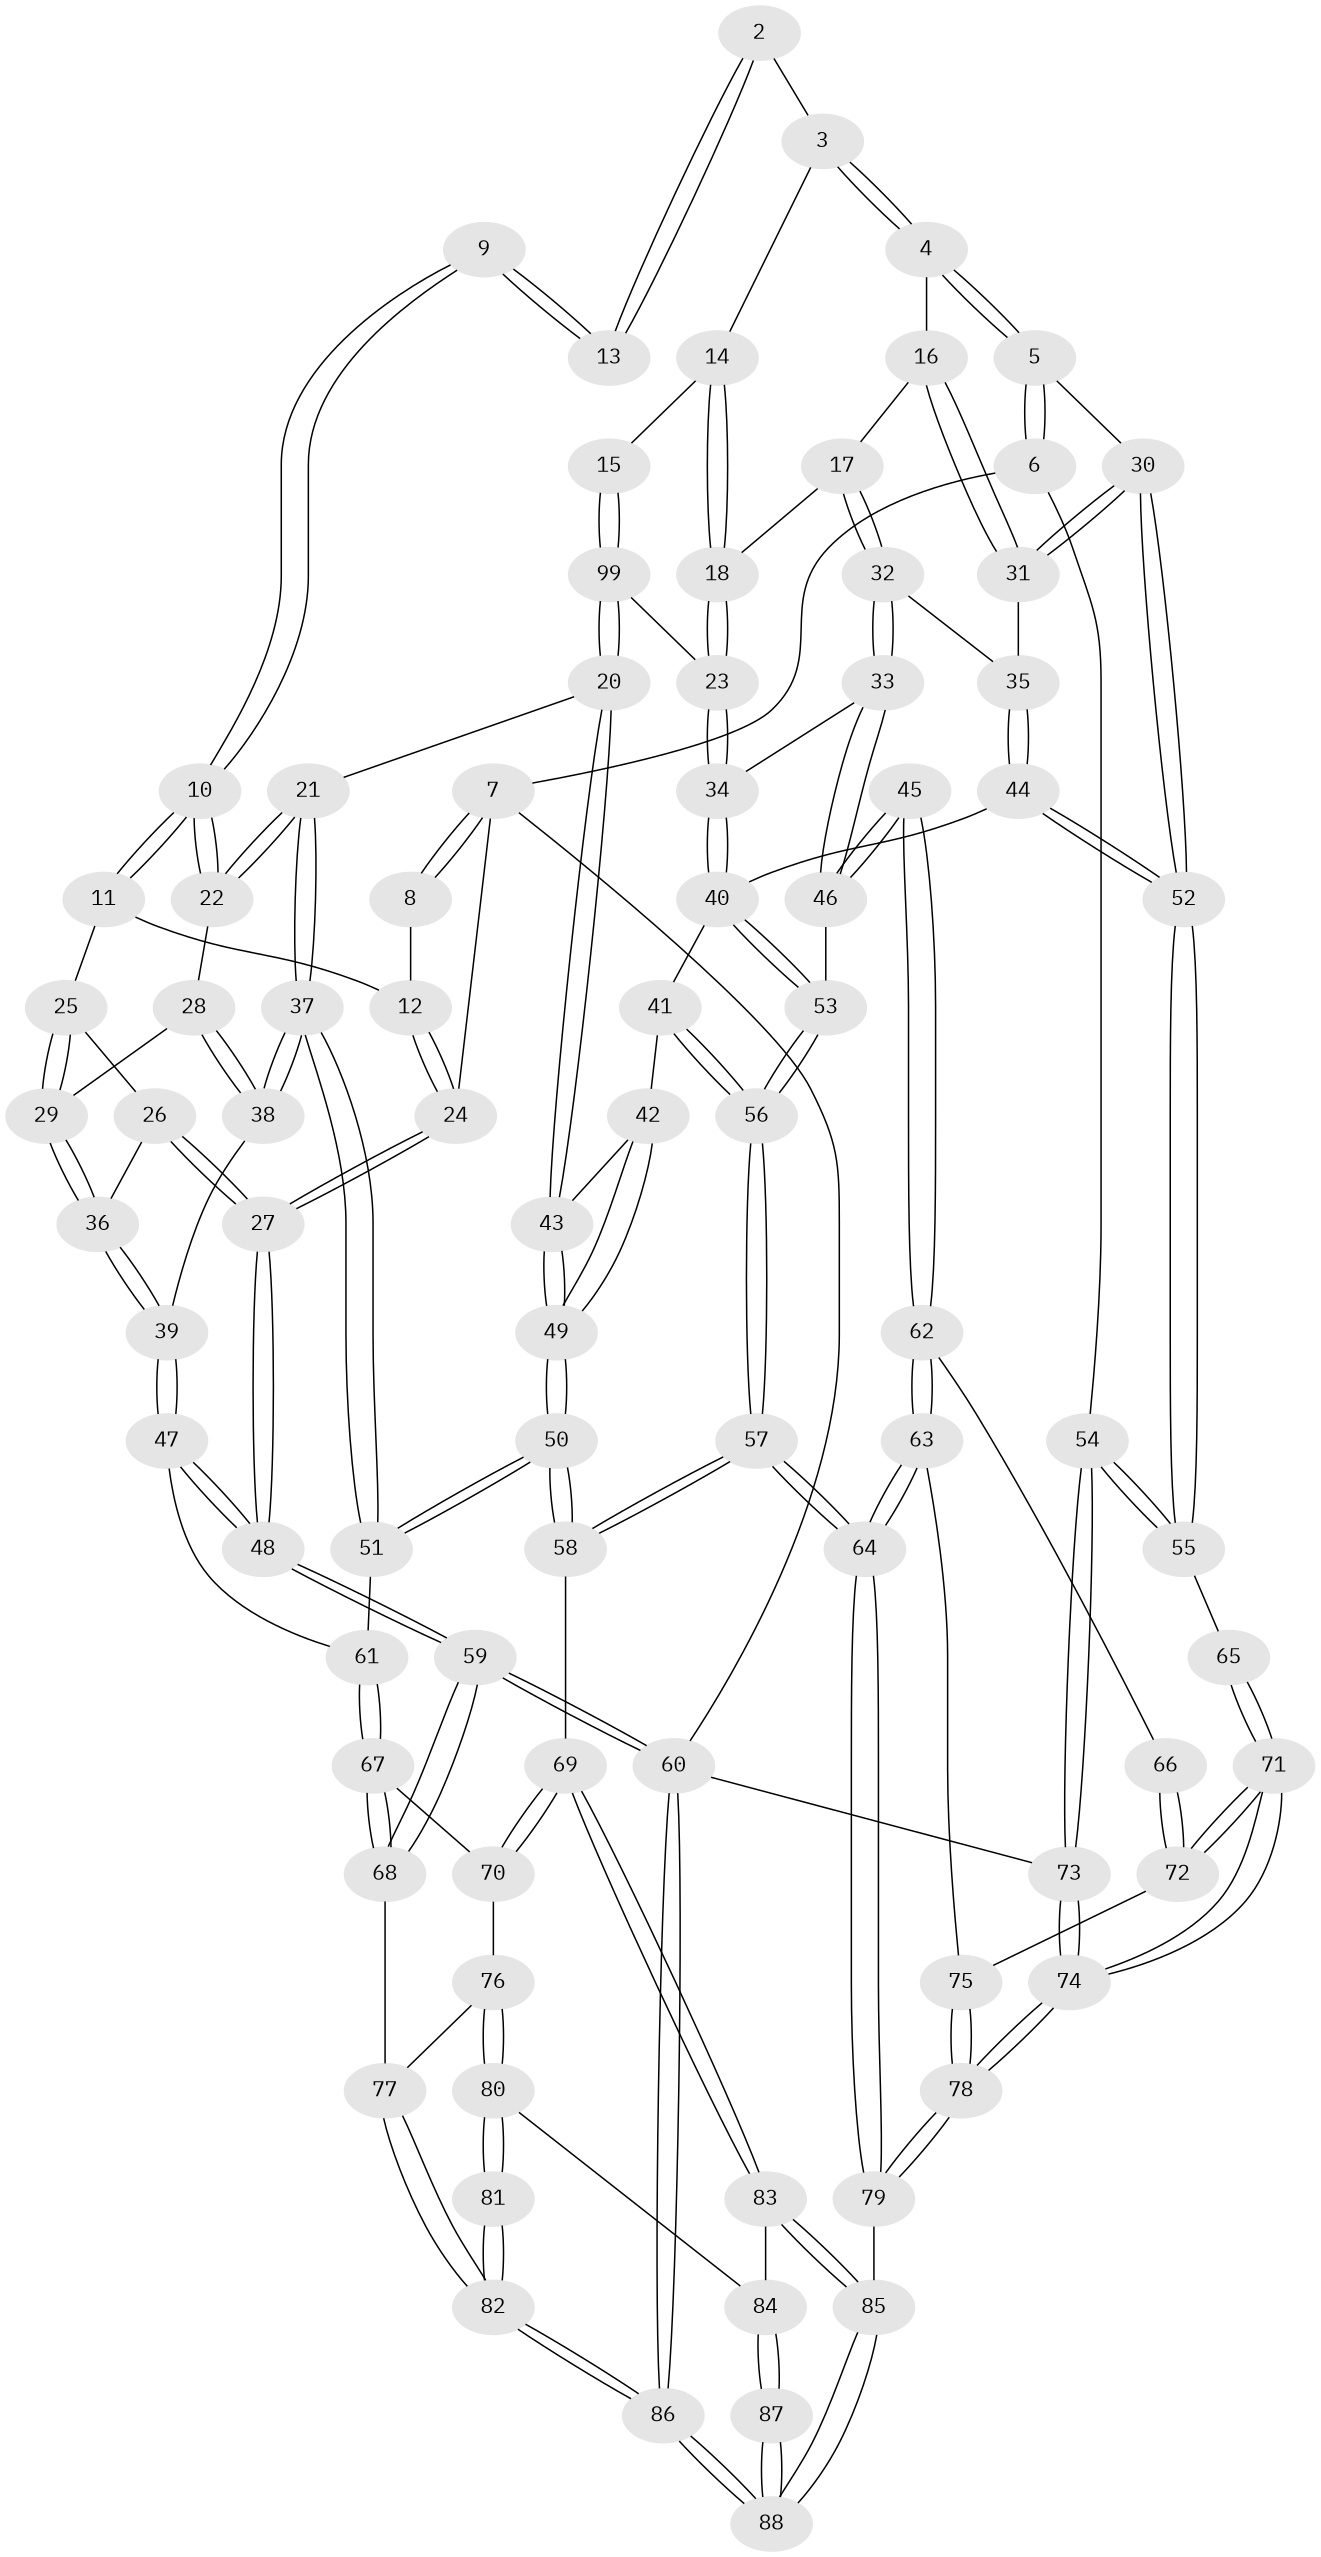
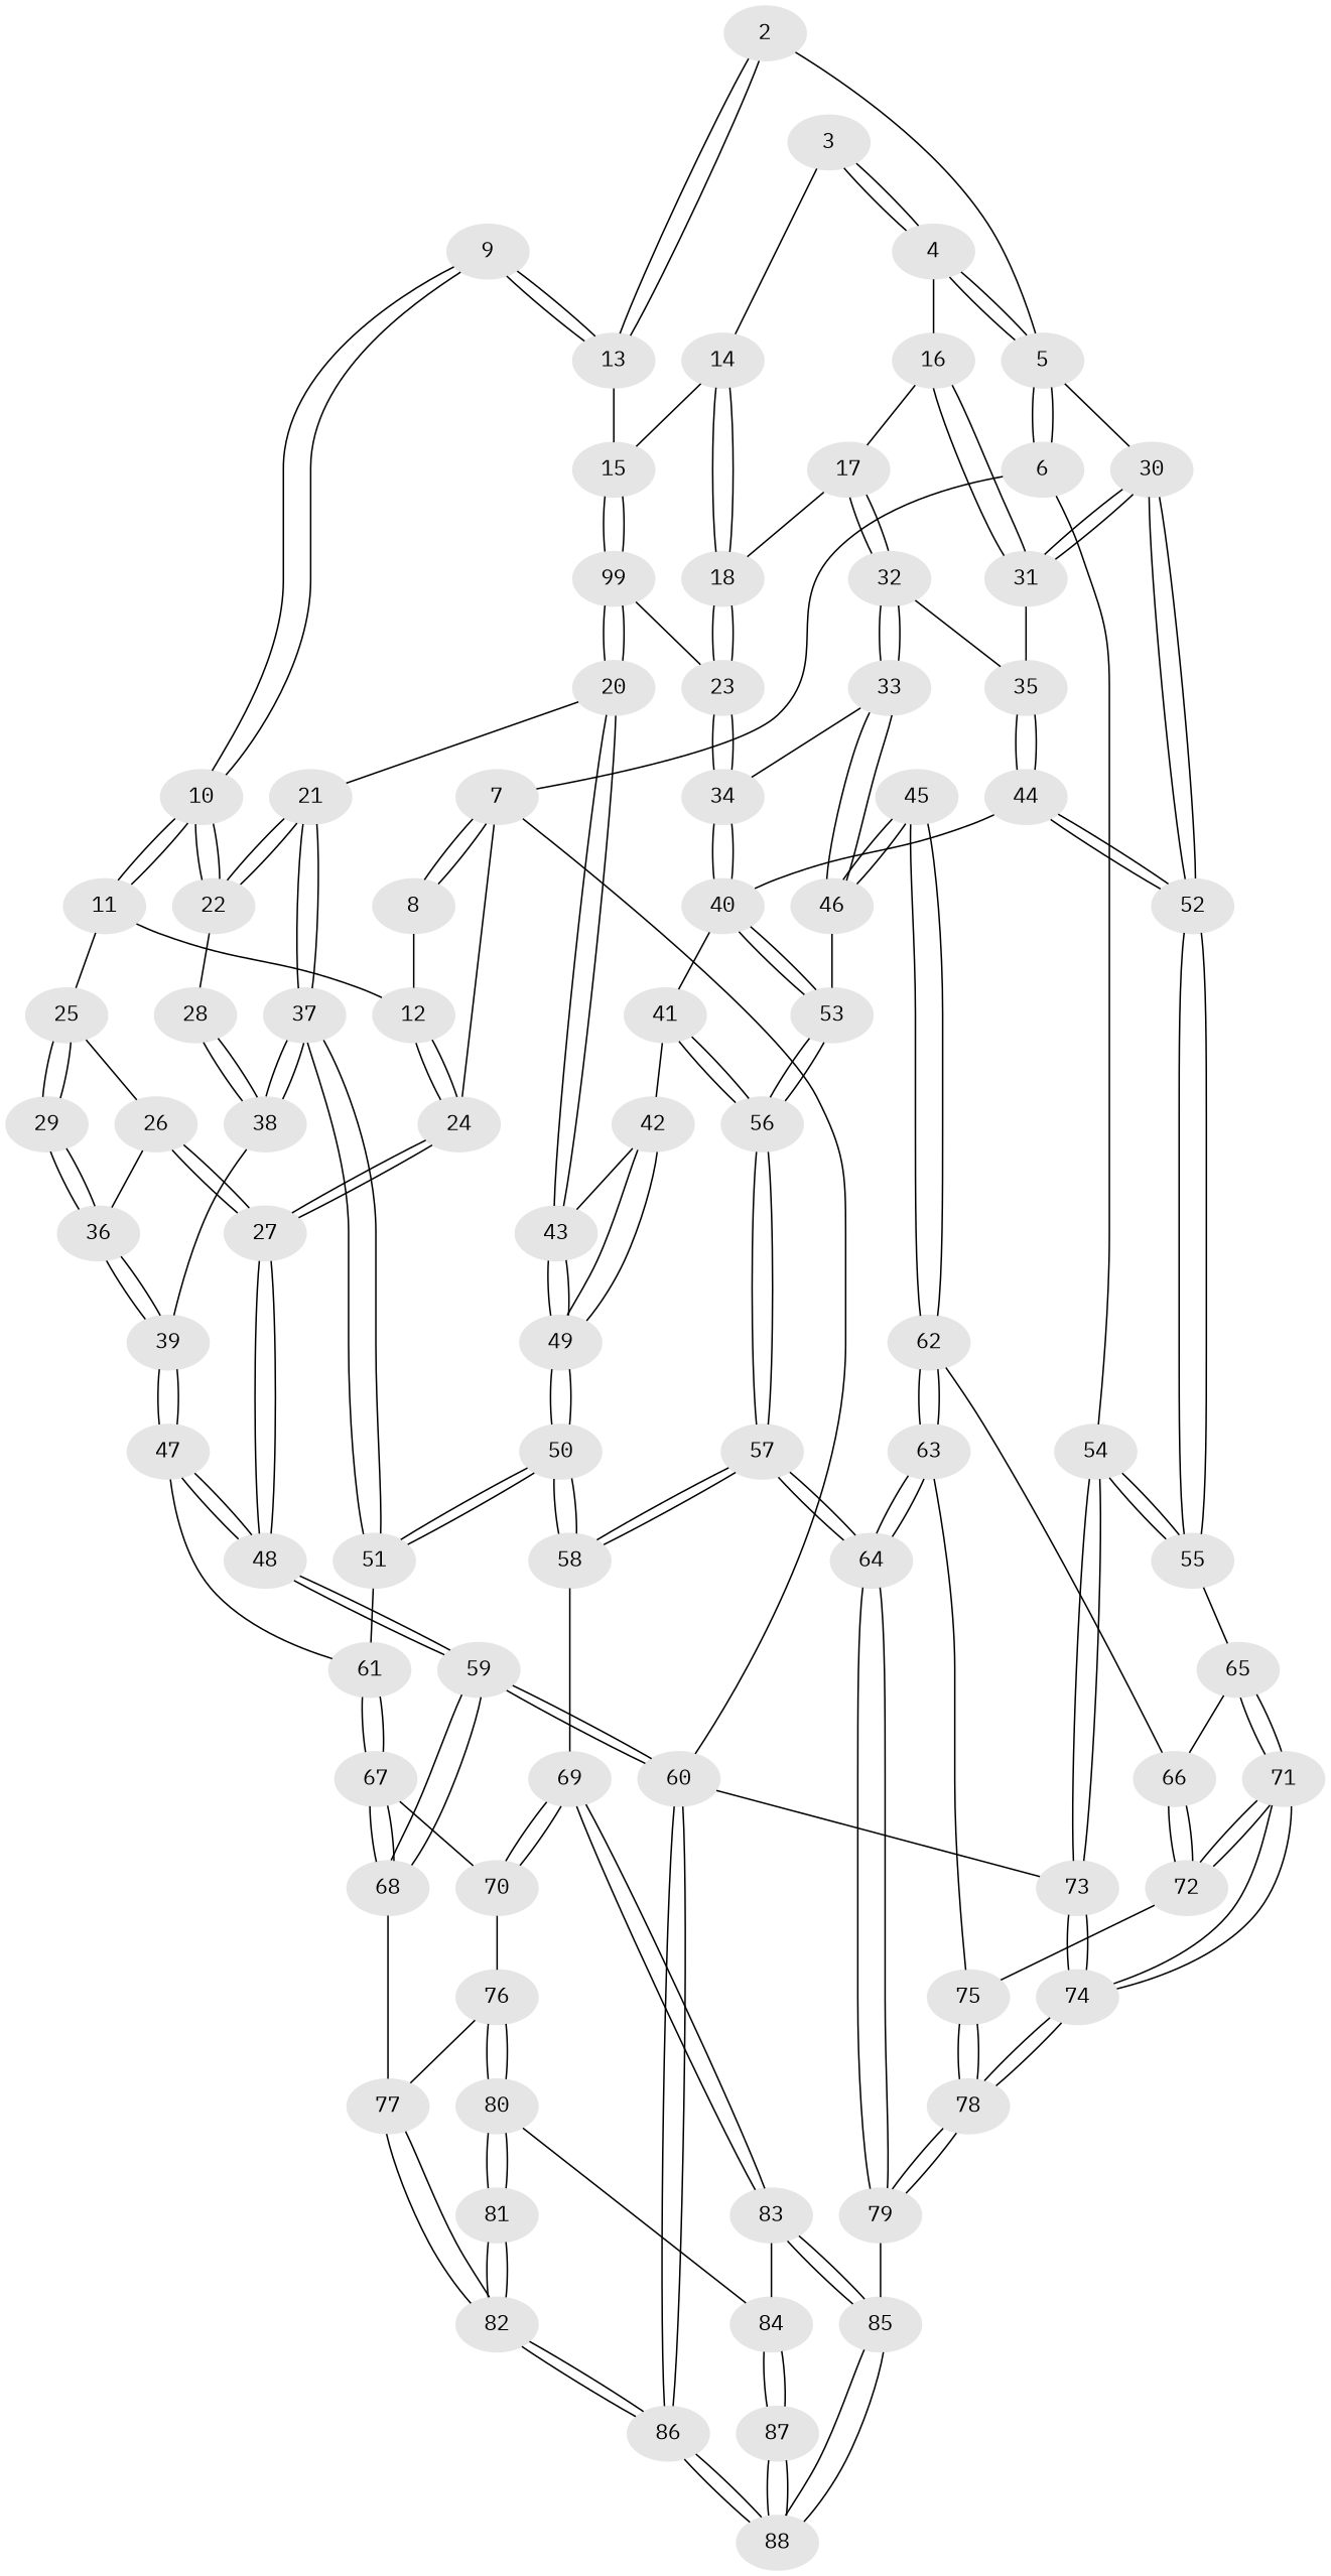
  graph {
    fontname="IBM Plex Mono"
    node [color=gray90 fontname="IBM Plex Mono" style=filled]
    edge [fontname="IBM Plex Mono"]
    2
    3
    13
    9
    10
    4
    14
    15
    5
    16
    18
    6
    30
    17
    31
    7
    54
    52
    8
    24
    60
    73
    55
    74
    12
    27
    86
    11
    22
    25
    28
    26
    29
    n34 [label=99]
    23
    20
    32
    35
    33
    34
    21
    43
    37
    49
    38
    51
    40
    48
    36
    39
    59
    44
    46
    53
    41
    47
    61
    42
    56
    57
    50
    45
    62
    63
    66
    67
    68
    58
    69
    65
    71
    64
    79
    70
    83
    77
    88
    75
    72
    78
    85
    76
    82
    84
    80
    81
    87
-   2 -- 3
+   2 -- 5
    2 -- 13
    2 -- 13
    3 -- 4
    3 -- 4
    3 -- 14
+   13 -- 15
    9 -- 13
    9 -- 13
    9 -- 10
    9 -- 10
    10 -- 11
    10 -- 11
    10 -- 22
    10 -- 22
    4 -- 5
    4 -- 5
    4 -- 16
    14 -- 15
    14 -- 18
    14 -- 18
    15 -- n34
    15 -- n34
    5 -- 6
    5 -- 6
    5 -- 30
    16 -- 17
    16 -- 31
    16 -- 31
    18 -- 23
    18 -- 23
    6 -- 7
    6 -- 54
    30 -- 31
    30 -- 31
    30 -- 52
    30 -- 52
    17 -- 18
    17 -- 32
    17 -- 32
    31 -- 35
    7 -- 8
    7 -- 8
    7 -- 24
    7 -- 60
    54 -- 73
    54 -- 73
    54 -- 55
    54 -- 55
    52 -- 55
    52 -- 55
    8 -- 12
    24 -- 27
    24 -- 27
    60 -- 73
    60 -- 86
    60 -- 86
    73 -- 74
    73 -- 74
    55 -- 65
    74 -- 78
    74 -- 78
    12 -- 24
    12 -- 24
    27 -- 48
    27 -- 48
    86 -- 88
    86 -- 88
    11 -- 12
    11 -- 25
    22 -- 28
    25 -- 26
    25 -- 29
    25 -- 29
-   28 -- 29
    28 -- 38
    28 -- 38
    26 -- 27
    26 -- 27
    26 -- 36
    29 -- 36
    29 -- 36
    n34 -- 23
    n34 -- 20
    n34 -- 20
    23 -- 34
    23 -- 34
    20 -- 21
    20 -- 43
    20 -- 43
    32 -- 35
    32 -- 33
    32 -- 33
    35 -- 44
    35 -- 44
    33 -- 34
    33 -- 46
    33 -- 46
    34 -- 40
    34 -- 40
    21 -- 22
    21 -- 22
    21 -- 37
    21 -- 37
    43 -- 49
    43 -- 49
    37 -- 38
    37 -- 38
    37 -- 51
    37 -- 51
    49 -- 50
    49 -- 50
    38 -- 39
    51 -- 61
    40 -- 53
    40 -- 53
    40 -- 41
    48 -- 59
    48 -- 59
    36 -- 39
    36 -- 39
    39 -- 47
    39 -- 47
    59 -- 60
    59 -- 60
    59 -- 68
    59 -- 68
    44 -- 52
    44 -- 52
    44 -- 40
    46 -- 53
    53 -- 56
    53 -- 56
    41 -- 42
    41 -- 56
    41 -- 56
    47 -- 48
    47 -- 48
    47 -- 61
    61 -- 67
    61 -- 67
    42 -- 43
    42 -- 49
    42 -- 49
    56 -- 57
    56 -- 57
    57 -- 58
    57 -- 58
    57 -- 64
    57 -- 64
    50 -- 51
    50 -- 51
    50 -- 58
    50 -- 58
    45 -- 46
    45 -- 46
    45 -- 62
    45 -- 62
    62 -- 63
    62 -- 63
    62 -- 66
    63 -- 64
    63 -- 64
    63 -- 75
    66 -- 72
    66 -- 72
    67 -- 68
    67 -- 68
    67 -- 70
    68 -- 77
    58 -- 69
    69 -- 70
    69 -- 70
    69 -- 83
    69 -- 83
+   65 -- 66
    65 -- 71
    65 -- 71
    71 -- 74
    71 -- 74
    71 -- 72
    71 -- 72
    64 -- 79
    64 -- 79
    79 -- 85
    70 -- 76
    83 -- 85
    83 -- 85
    83 -- 84
    77 -- 82
    77 -- 82
    75 -- 78
    75 -- 78
    72 -- 75
    78 -- 79
    78 -- 79
    85 -- 88
    85 -- 88
    76 -- 77
    76 -- 80
    76 -- 80
    82 -- 86
    82 -- 86
    84 -- 87
    84 -- 87
    80 -- 84
    80 -- 81
    80 -- 81
    81 -- 82
    81 -- 82
    87 -- 88
    87 -- 88
  }
